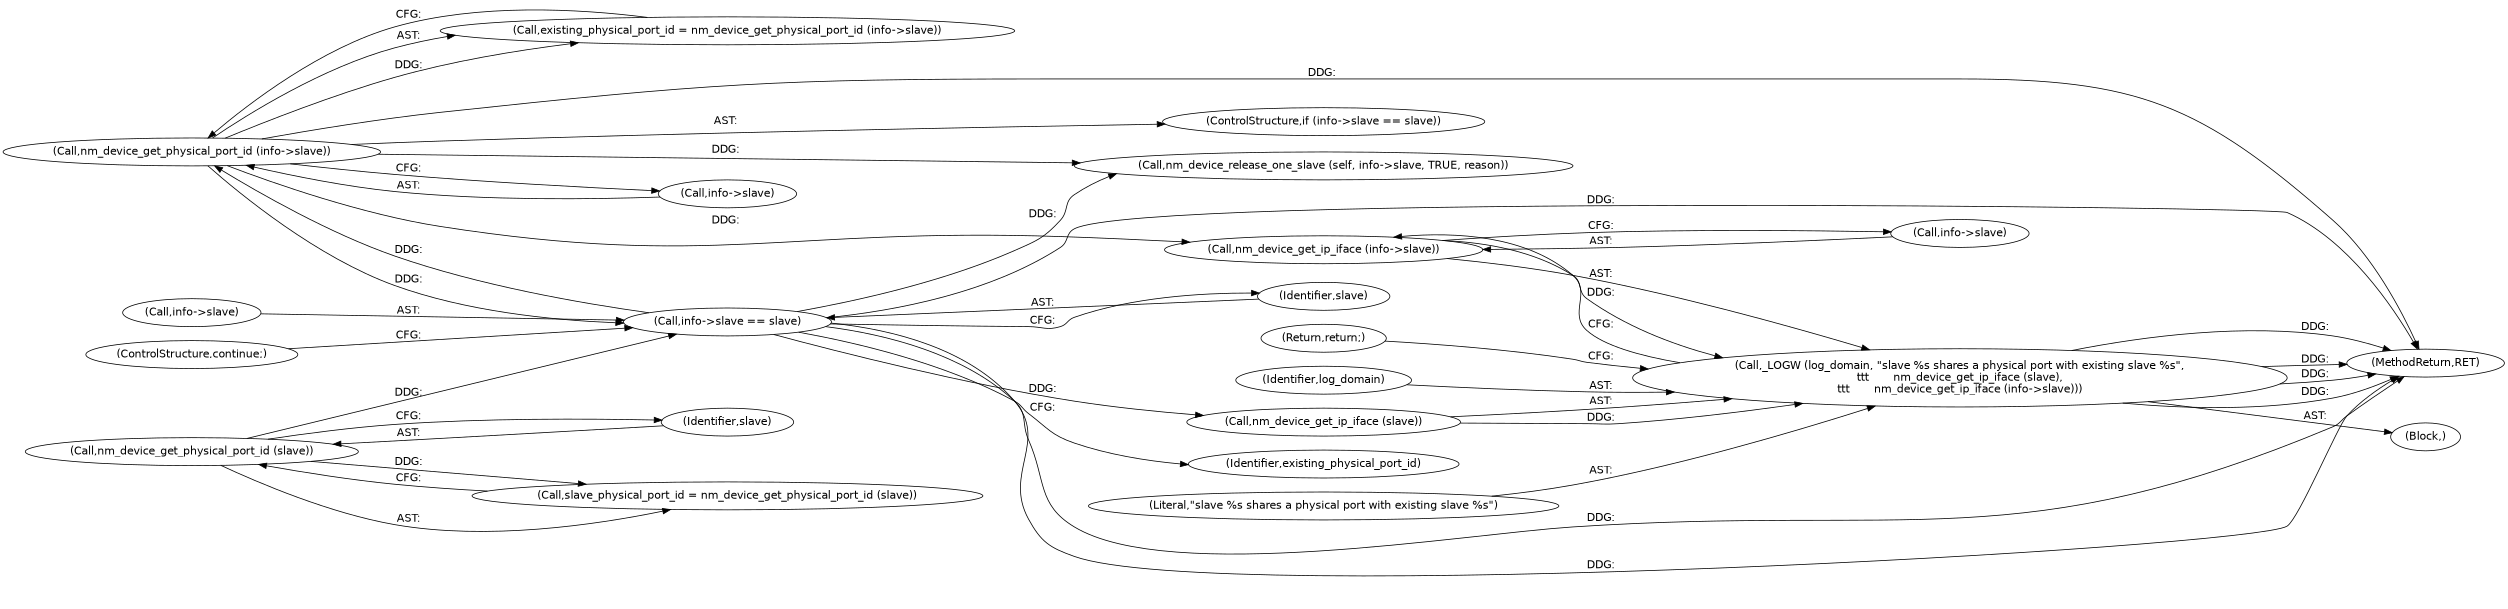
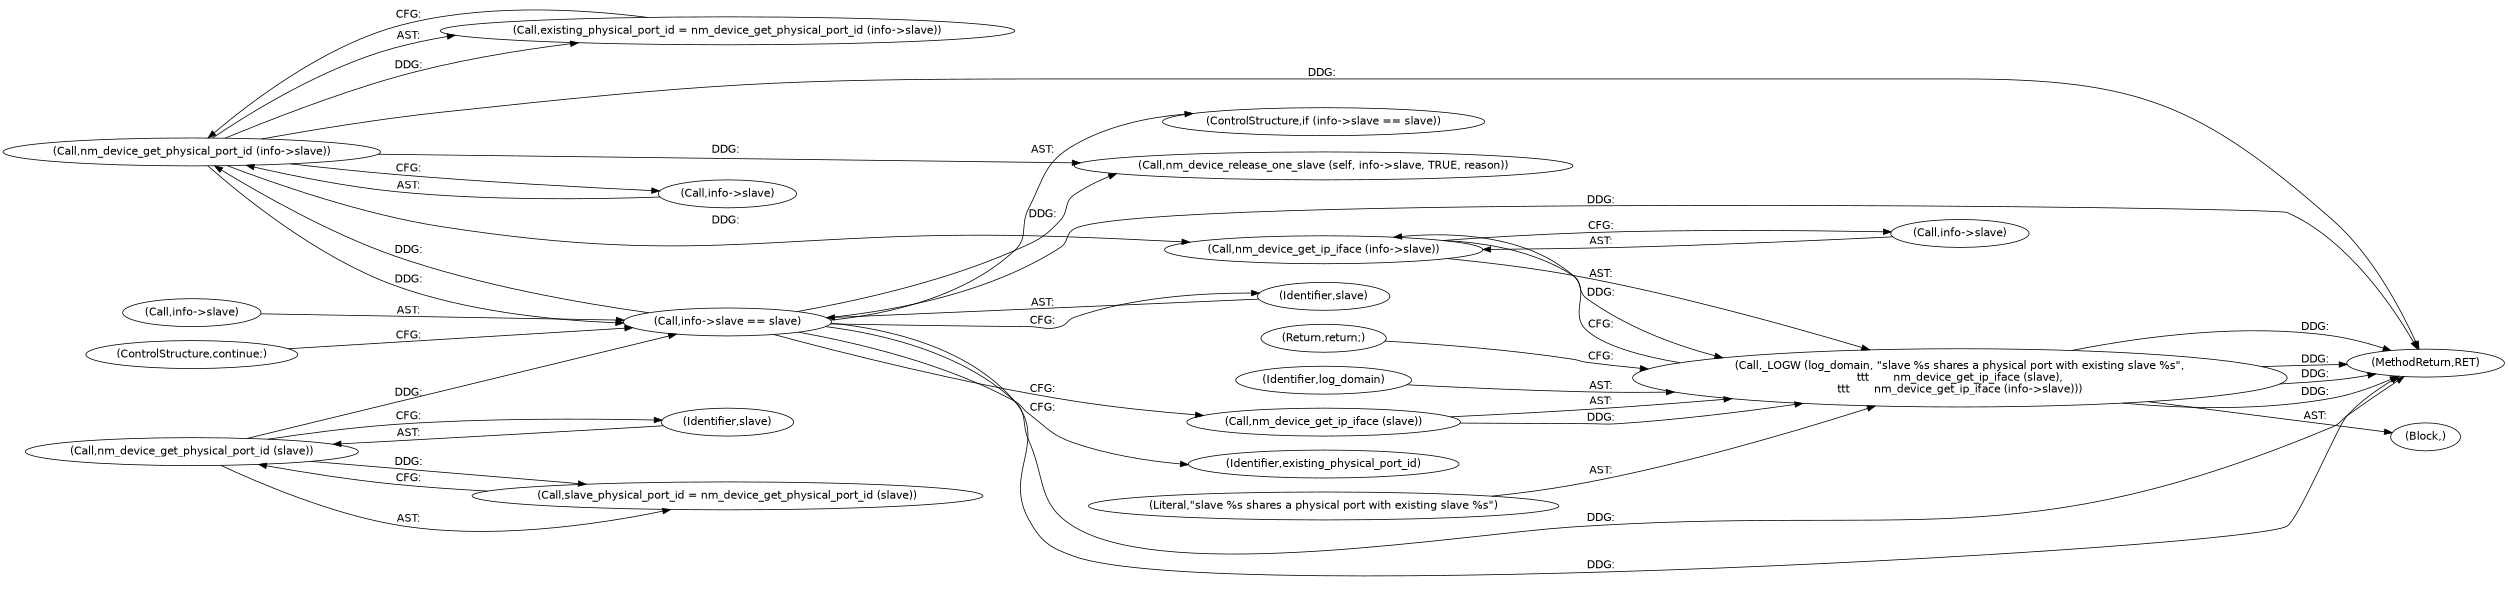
  digraph {
    fontname="DejaVu Sans"
    rankdir=LR
    node [fontname="DejaVu Sans"]
    edge [fontname="DejaVu Sans"]
    n1 [label="(Call,nm_device_get_ip_iface (info->slave))"]
    n2 [label="(Call,_LOGW (log_domain, \"slave %s shares a physical port with existing slave %s\",\n\t\t\t       nm_device_get_ip_iface (slave),\n\t\t\t       nm_device_get_ip_iface (info->slave)))"]
    n3 [label="(Call,info->slave)"]
    n4 [label="(MethodReturn,RET)"]
    n5 [label="(Block,)"]
    n6 [label="(Call,nm_device_get_physical_port_id (info->slave))"]
    n7 [label="(Call,info->slave == slave)"]
    n8 [label="(Call,nm_device_release_one_slave (self, info->slave, TRUE, reason))"]
    n9 [label="(Call,info->slave)"]
    n10 [label="(Call,existing_physical_port_id = nm_device_get_physical_port_id (info->slave))"]
    n11 [label="(Call,nm_device_get_ip_iface (slave))"]
    n12 [label="(Identifier,slave)"]
    n13 [label="(ControlStructure,if (info->slave == slave))"]
    n14 [label="(Identifier,existing_physical_port_id)"]
    n15 [label="(Call,nm_device_get_physical_port_id (slave))"]
    n16 [label="(Identifier,slave)"]
    n17 [label="(Call,slave_physical_port_id = nm_device_get_physical_port_id (slave))"]
    n18 [label="(Literal,\"slave %s shares a physical port with existing slave %s\")"]
    n19 [label="(Call,info->slave)"]
    n20 [label="(Identifier,log_domain)"]
    n21 [label="(Return,return;)"]
    n22 [label="(ControlStructure,continue;)"]
    n1 -> n2 [label="AST: "]
    n1 -> n2 [label="DDG: "]
    n1 -> n3 [label="CFG: "]
    n2 -> n1 [label="CFG: "]
    n2 -> n4 [label="DDG: "]
    n2 -> n4 [label="DDG: "]
    n2 -> n4 [label="DDG: "]
    n2 -> n4 [label="DDG: "]
    n2 -> n5 [label="AST: "]
    n3 -> n1 [label="AST: "]
    n6 -> n1 [label="DDG: "]
    n6 -> n4 [label="DDG: "]
    n6 -> n7 [label="DDG: "]
    n6 -> n8 [label="DDG: "]
    n6 -> n9 [label="CFG: "]
    n6 -> n10 [label="AST: "]
    n6 -> n10 [label="DDG: "]
    n7 -> n4 [label="DDG: "]
    n7 -> n4 [label="DDG: "]
    n7 -> n4 [label="DDG: "]
    n7 -> n6 [label="DDG: "]
    n7 -> n8 [label="DDG: "]
-   n7 -> n11 [label="DDG: "]
+   n7 -> n11 [label="CFG: "]
    n7 -> n12 [label="CFG: "]
-   n6 -> n13 [label="AST: "]
+   n7 -> n13 [label="AST: "]
    n7 -> n14 [label="CFG: "]
    n9 -> n6 [label="AST: "]
    n10 -> n6 [label="CFG: "]
    n11 -> n2 [label="AST: "]
    n11 -> n2 [label="DDG: "]
    n12 -> n7 [label="AST: "]
    n15 -> n7 [label="DDG: "]
    n15 -> n16 [label="CFG: "]
    n15 -> n17 [label="AST: "]
    n15 -> n17 [label="DDG: "]
    n16 -> n15 [label="AST: "]
    n17 -> n15 [label="CFG: "]
    n18 -> n2 [label="AST: "]
    n19 -> n7 [label="AST: "]
    n20 -> n2 [label="AST: "]
    n21 -> n2 [label="CFG: "]
    n22 -> n7 [label="CFG: "]
  }
